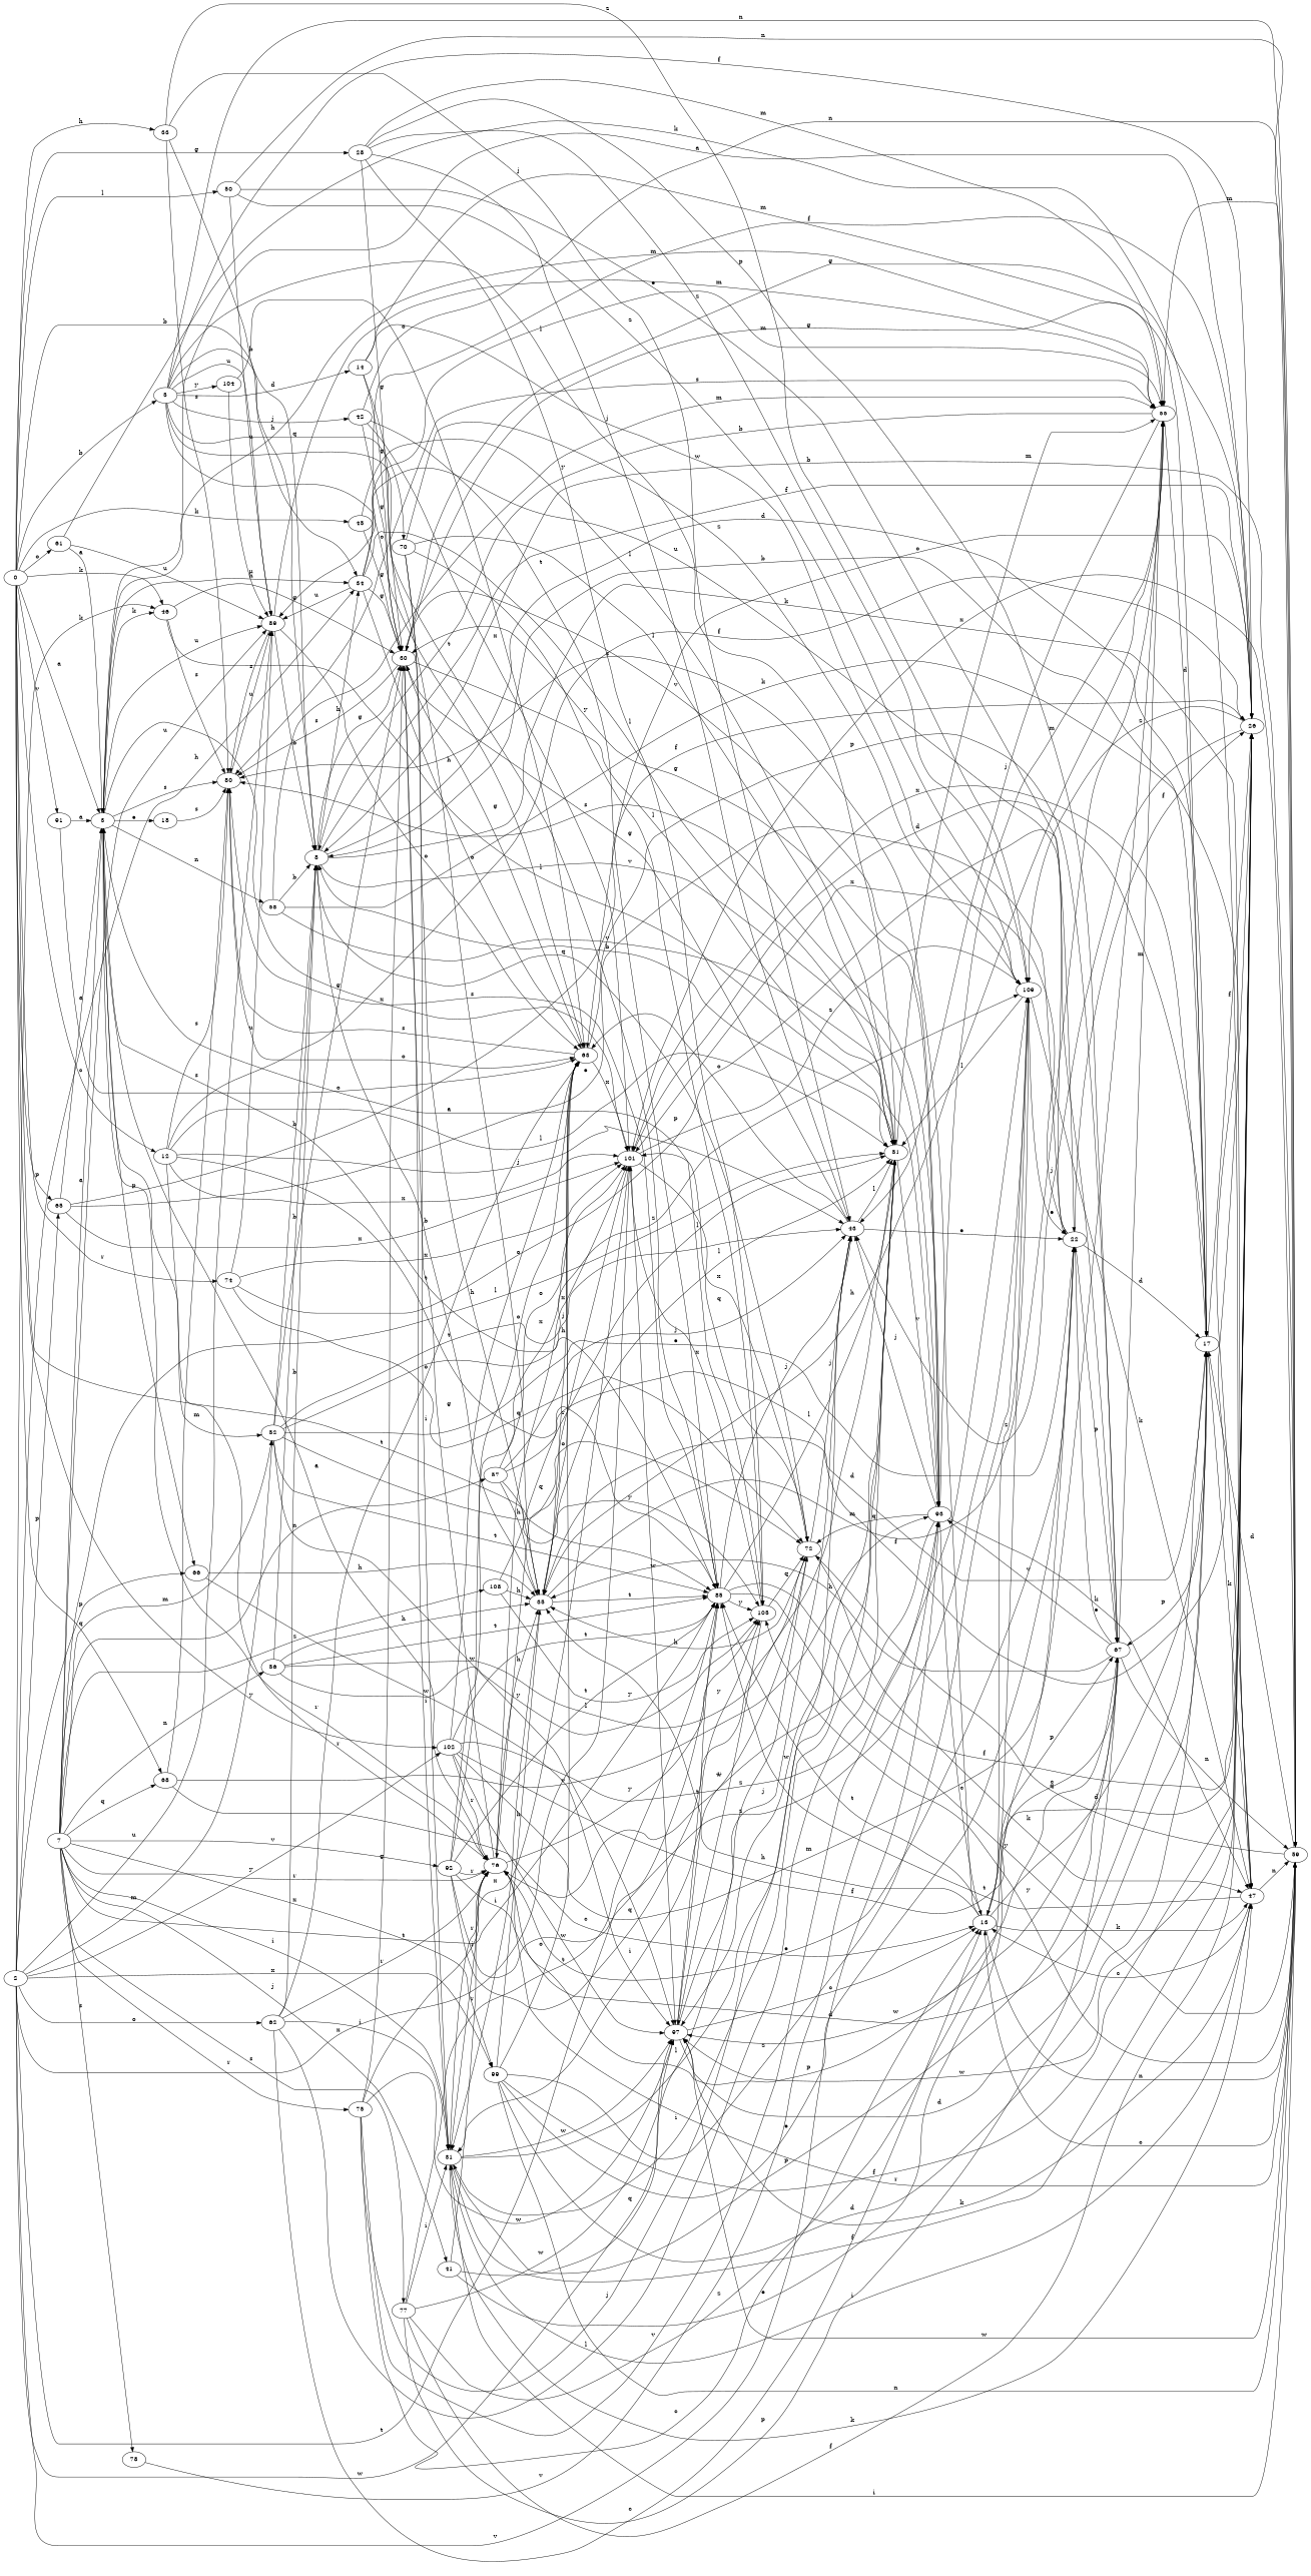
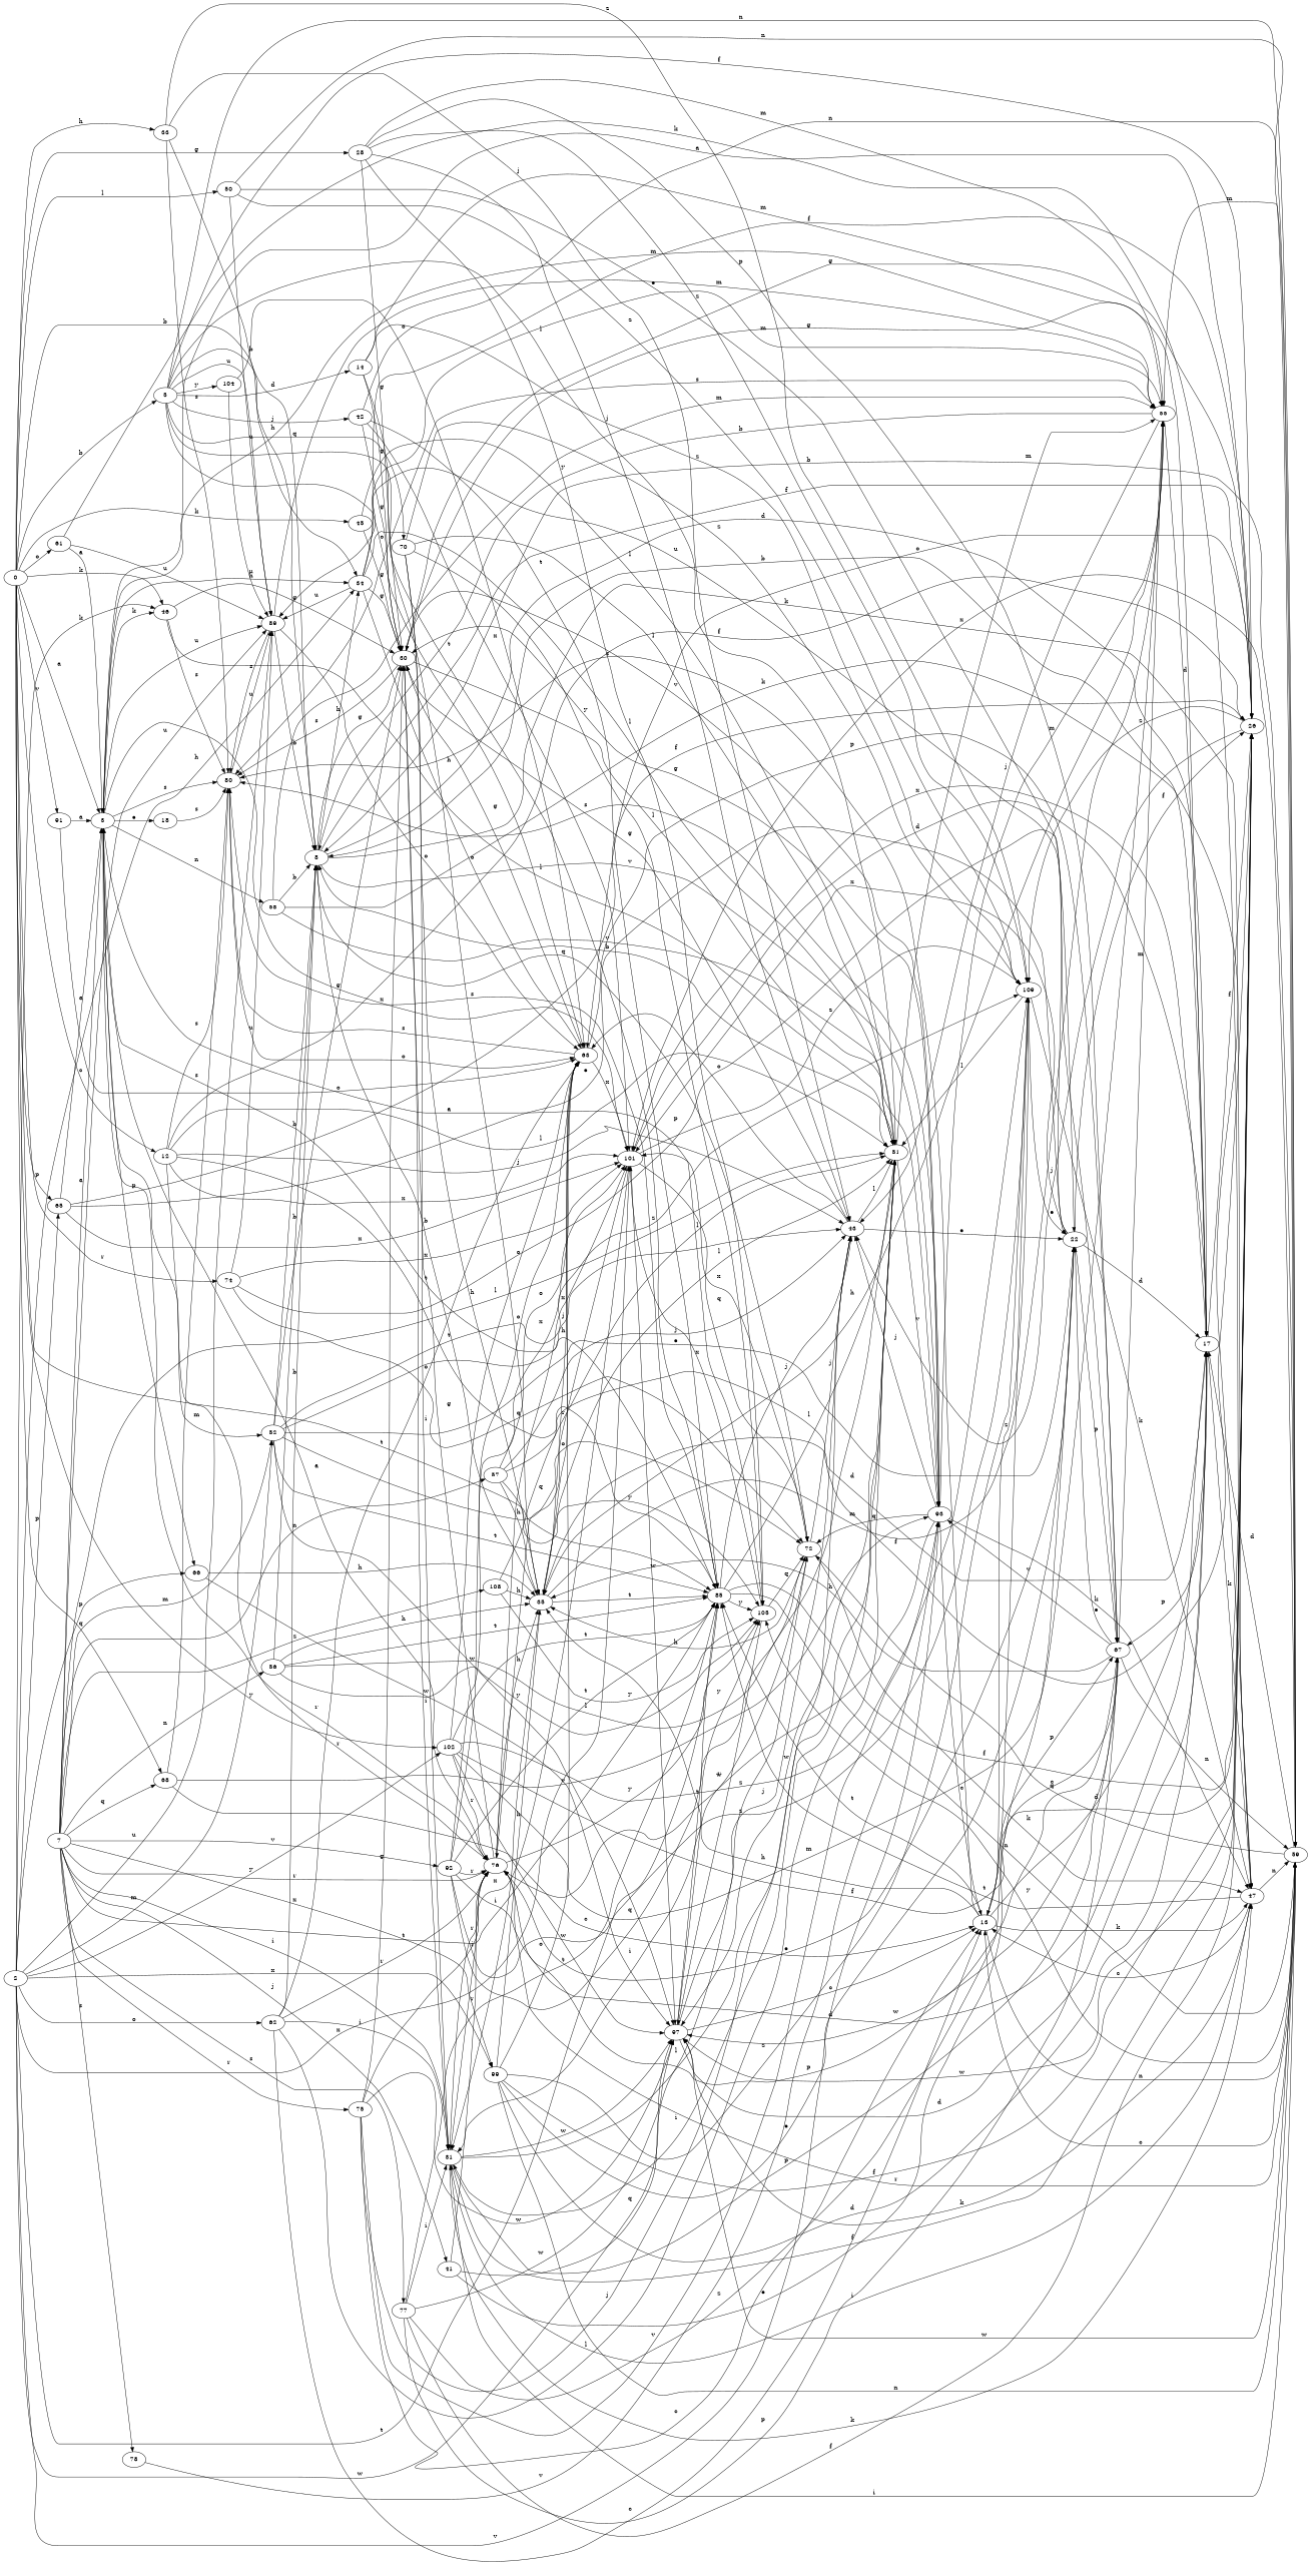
  strict digraph {
    rankdir=LR
    0
    3
    5
    8
    12
    28
    33
    45
    46
    50
    61
    65
    68
    74
    85
    91
    102
    52
    76
    89
    34
    66
    101
    18
    55
    58
    80
    51
    14
    26
    42
    59
    63
    70
    104
    93
    17
    30
    47
    72
    43
    67
    109
    105
    22
    13
    97
    n48 [label=7]
    n49 [label=31]
    41
    56
    57
    75
    77
    78
    92
    99
    108
    35
    2
    62
    0 -> 3 [label=a]
    0 -> 5 [label=b]
    0 -> 8 [label=b]
    0 -> 12 [label=c]
    0 -> 28 [label=g]
    0 -> 33 [label=h]
    0 -> 45 [label=k]
    0 -> 46 [label=k]
    0 -> 50 [label=l]
    0 -> 61 [label=o]
    0 -> 65 [label=p]
    0 -> 68 [label=q]
    0 -> 74 [label=r]
    0 -> 85 [label=t]
    0 -> 91 [label=v]
    0 -> 102 [label=y]
    3 -> 46 [label=k]
    3 -> 85 [label=t]
    3 -> 52 [label=m]
    3 -> 76 [label=r]
    3 -> 89 [label=u]
    3 -> 34 [label=h]
    3 -> 66 [label=p]
    3 -> 101 [label=x]
    3 -> 18 [label=e]
    3 -> 55 [label=m]
    3 -> 58 [label=n]
    3 -> 80 [label=s]
    5 -> 85 [label=t]
    5 -> 89 [label=u]
    5 -> 34 [label=h]
    5 -> 51 [label=l]
    5 -> 14 [label=d]
    5 -> 26 [label=f]
    5 -> 42 [label=j]
    5 -> 59 [label=n]
    5 -> 63 [label=o]
    5 -> 70 [label=q]
    5 -> 104 [label=y]
    8 -> 34 [label=h]
    8 -> 26 [label=f]
    8 -> 93 [label=v]
    8 -> 17 [label=d]
    8 -> 30 [label=g]
    8 -> 47 [label=k]
    8 -> 72 [label=q]
    12 -> 85 [label=t]
    12 -> 76 [label=r]
    12 -> 101 [label=x]
    12 -> 80 [label=s]
    12 -> 51 [label=l]
    12 -> 26 [label=f]
    12 -> 43 [label=j]
    28 -> 55 [label=m]
    28 -> 30 [label=g]
    28 -> 43 [label=j]
    28 -> 67 [label=p]
    28 -> 109 [label=z]
    28 -> 105 [label=y]
    33 -> 8 [label=b]
    33 -> 80 [label=s]
    33 -> 43 [label=j]
    33 -> 109 [label=z]
    45 -> 51 [label=l]
    45 -> 30 [label=g]
    46 -> 80 [label=s]
    46 -> 51 [label=l]
    46 -> 30 [label=g]
    50 -> 89 [label=u]
    50 -> 59 [label=n]
    50 -> 109 [label=z]
    50 -> 22 [label=e]
    61 -> 3 [label=a]
    61 -> 89 [label=u]
    61 -> 47 [label=k]
    65 -> 3 [label=a]
    65 -> 101 [label=x]
    65 -> 26 [label=f]
    65 -> 22 [label=e]
    68 -> 80 [label=s]
    68 -> 93 [label=v]
    68 -> 13 [label=c]
    74 -> 89 [label=u]
    74 -> 101 [label=x]
    74 -> 72 [label=q]
    74 -> 67 [label=p]
    85 -> 80 [label=s]
    85 -> 51 [label=l]
    85 -> 26 [label=f]
-   85 -> 59 [label=y]
+   85 -> 59 [label=n]
    85 -> 43 [label=j]
    85 -> 105 [label=y]
    91 -> 3 [label=a]
    91 -> 63 [label=o]
    102 -> 85 [label=t]
    102 -> 76 [label=r]
    102 -> 55 [label=m]
    102 -> 26 [label=f]
    102 -> 63 [label=o]
    102 -> 109 [label=z]
    102 -> 97 [label=w]
    52 -> 8 [label=b]
    52 -> 85 [label=t]
    52 -> 30 [label=g]
    52 -> 72 [label=q]
    52 -> 43 [label=j]
    52 -> 109 [label=z]
    52 -> 22 [label=e]
    52 -> 97 [label=w]
    76 -> 3 [label=a]
    76 -> 101 [label=x]
    76 -> 30 [label=g]
    76 -> 67 [label=p]
    76 -> 105 [label=y]
    76 -> 22 [label=e]
    76 -> n49 [label=i]
    76 -> 35 [label=h]
    89 -> 8 [label=b]
    89 -> 55 [label=m]
    89 -> 80 [label=s]
    89 -> 63 [label=o]
    34 -> 89 [label=u]
    34 -> 55 [label=m]
    34 -> 51 [label=l]
    34 -> 26 [label=f]
    34 -> 63 [label=o]
    34 -> 30 [label=g]
    66 -> 97 [label=w]
    66 -> 35 [label=h]
    101 -> 76 [label=r]
    101 -> 17 [label=d]
    101 -> 72 [label=q]
    101 -> 109 [label=z]
    101 -> 97 [label=w]
    18 -> 80 [label=s]
    55 -> 8 [label=b]
    55 -> 80 [label=s]
    55 -> 17 [label=d]
    55 -> 43 [label=j]
    55 -> 35 [label=h]
    58 -> 8 [label=b]
    58 -> 55 [label=m]
    58 -> 93 [label=v]
    58 -> 47 [label=k]
    80 -> 89 [label=u]
    80 -> 63 [label=o]
    51 -> 8 [label=b]
    51 -> 55 [label=m]
    51 -> 93 [label=v]
    51 -> 97 [label=w]
    51 -> n49 [label=i]
    14 -> 55 [label=m]
    14 -> 30 [label=g]
-   14 -> 109 [label=w]
+   14 -> 109 [label=z]
    14 -> 35 [label=h]
    26 -> 3 [label=a]
    26 -> 63 [label=o]
    26 -> 30 [label=g]
    26 -> 43 [label=j]
    26 -> 109 [label=z]
    26 -> 97 [label=w]
    42 -> 85 [label=t]
    42 -> 101 [label=x]
    42 -> 59 [label=n]
    42 -> 30 [label=g]
    59 -> 8 [label=b]
    59 -> 76 [label=r]
    59 -> 101 [label=x]
    59 -> 55 [label=m]
    59 -> 17 [label=d]
    59 -> 72 [label=q]
    59 -> 105 [label=y]
    59 -> 13 [label=c]
    59 -> 97 [label=w]
    59 -> n49 [label=i]
    63 -> 101 [label=x]
    63 -> 80 [label=s]
    63 -> 30 [label=g]
    63 -> 67 [label=p]
    63 -> 35 [label=h]
    70 -> 51 [label=l]
    70 -> 109 [label=z]
    70 -> 105 [label=y]
    70 -> n49 [label=i]
    70 -> 35 [label=h]
    104 -> 89 [label=u]
    104 -> 63 [label=o]
    93 -> 76 [label=r]
    93 -> 55 [label=m]
    93 -> 80 [label=s]
    93 -> 30 [label=g]
    93 -> 47 [label=k]
    93 -> 72 [label=q]
    93 -> 43 [label=j]
    93 -> 13 [label=c]
    17 -> 8 [label=b]
    17 -> 101 [label=x]
    17 -> 26 [label=f]
    17 -> 30 [label=g]
    17 -> 47 [label=k]
    17 -> 67 [label=p]
    30 -> 80 [label=s]
    30 -> 51 [label=l]
    30 -> 93 [label=v]
    30 -> n49 [label=i]
    47 -> 85 [label=t]
    47 -> 59 [label=n]
    47 -> 13 [label=c]
    47 -> n49 [label=i]
    72 -> 101 [label=x]
    72 -> 47 [label=k]
    72 -> 43 [label=j]
    72 -> n49 [label=i]
    72 -> 35 [label=h]
    43 -> 51 [label=l]
    43 -> 63 [label=o]
    43 -> 30 [label=g]
    43 -> 22 [label=e]
    67 -> 55 [label=m]
    67 -> 59 [label=n]
    67 -> 93 [label=v]
    67 -> 22 [label=e]
    67 -> 13 [label=c]
    67 -> 97 [label=w]
    67 -> 35 [label=h]
    109 -> 51 [label=l]
    109 -> 47 [label=k]
    109 -> 22 [label=e]
    105 -> 3 [label=a]
    105 -> 101 [label=x]
    105 -> 72 [label=q]
    105 -> 97 [label=w]
    22 -> 89 [label=u]
    22 -> 101 [label=x]
    22 -> 26 [label=f]
    22 -> 17 [label=d]
    22 -> 67 [label=p]
    13 -> 85 [label=t]
    13 -> 80 [label=s]
    13 -> 59 [label=n]
    13 -> 17 [label=d]
    13 -> 47 [label=k]
    13 -> 67 [label=p]
    13 -> 109 [label=z]
    13 -> 35 [label=h]
    97 -> 85 [label=t]
    97 -> 17 [label=d]
    97 -> 47 [label=k]
    97 -> 43 [label=j]
    97 -> 105 [label=y]
    97 -> 13 [label=c]
    n48 -> 3 [label=a]
    n48 -> 68 [label=q]
    n48 -> 85 [label=t]
    n48 -> 52 [label=m]
    n48 -> 76 [label=r]
    n48 -> 89 [label=u]
    n48 -> 51 [label=l]
    n48 -> n49 [label=i]
    n48 -> 41 [label=j]
    n48 -> 56 [label=n]
    n48 -> 57 [label=n]
    n48 -> 75 [label=r]
    n48 -> 77 [label=s]
    n48 -> 78 [label=s]
    n48 -> 92 [label=v]
    n48 -> 99 [label=x]
    n48 -> 108 [label=z]
    n49 -> 76 [label=r]
    n49 -> 51 [label=l]
    n49 -> 26 [label=f]
    n49 -> 47 [label=k]
    n49 -> 67 [label=p]
    n49 -> 97 [label=w]
    41 -> 76 [label=r]
    41 -> 72 [label=q]
    41 -> 22 [label=e]
    56 -> 8 [label=b]
    56 -> 85 [label=t]
    56 -> 51 [label=l]
    56 -> 105 [label=y]
    56 -> 35 [label=h]
    57 -> 63 [label=o]
    57 -> 17 [label=d]
    57 -> 43 [label=j]
    57 -> 105 [label=y]
    57 -> 35 [label=h]
    75 -> 101 [label=x]
    75 -> 93 [label=v]
    75 -> 30 [label=g]
    75 -> 43 [label=j]
    75 -> 13 [label=c]
    75 -> 97 [label=w]
    77 -> 85 [label=t]
    77 -> 26 [label=f]
    77 -> 67 [label=p]
    77 -> 109 [label=z]
    77 -> 97 [label=w]
    77 -> n49 [label=i]
    78 -> 93 [label=v]
    92 -> 85 [label=t]
    92 -> 76 [label=r]
    92 -> 101 [label=x]
    92 -> 63 [label=o]
    92 -> 17 [label=d]
    92 -> 72 [label=q]
    92 -> 109 [label=z]
    99 -> 26 [label=f]
    99 -> 59 [label=n]
    99 -> 63 [label=o]
    99 -> 17 [label=d]
    99 -> 109 [label=z]
    99 -> 22 [label=e]
    99 -> 35 [label=h]
    108 -> 51 [label=l]
    108 -> 105 [label=y]
    108 -> 35 [label=h]
    35 -> 8 [label=b]
    35 -> 85 [label=t]
    35 -> 55 [label=m]
    35 -> 51 [label=l]
    35 -> 26 [label=f]
    35 -> 63 [label=o]
    35 -> n49 [label=i]
    2 -> 46 [label=k]
    2 -> 65 [label=p]
    2 -> 85 [label=t]
    2 -> 102 [label=y]
    2 -> 52 [label=m]
    2 -> 89 [label=u]
    2 -> 34 [label=h]
    2 -> 66 [label=p]
    2 -> 101 [label=x]
    2 -> 93 [label=v]
    2 -> 97 [label=w]
    2 -> 99 [label=x]
    2 -> 62 [label=o]
    62 -> 8 [label=b]
    62 -> 76 [label=r]
    62 -> 51 [label=l]
    62 -> 63 [label=o]
    62 -> 13 [label=c]
    62 -> n49 [label=i]
  }
